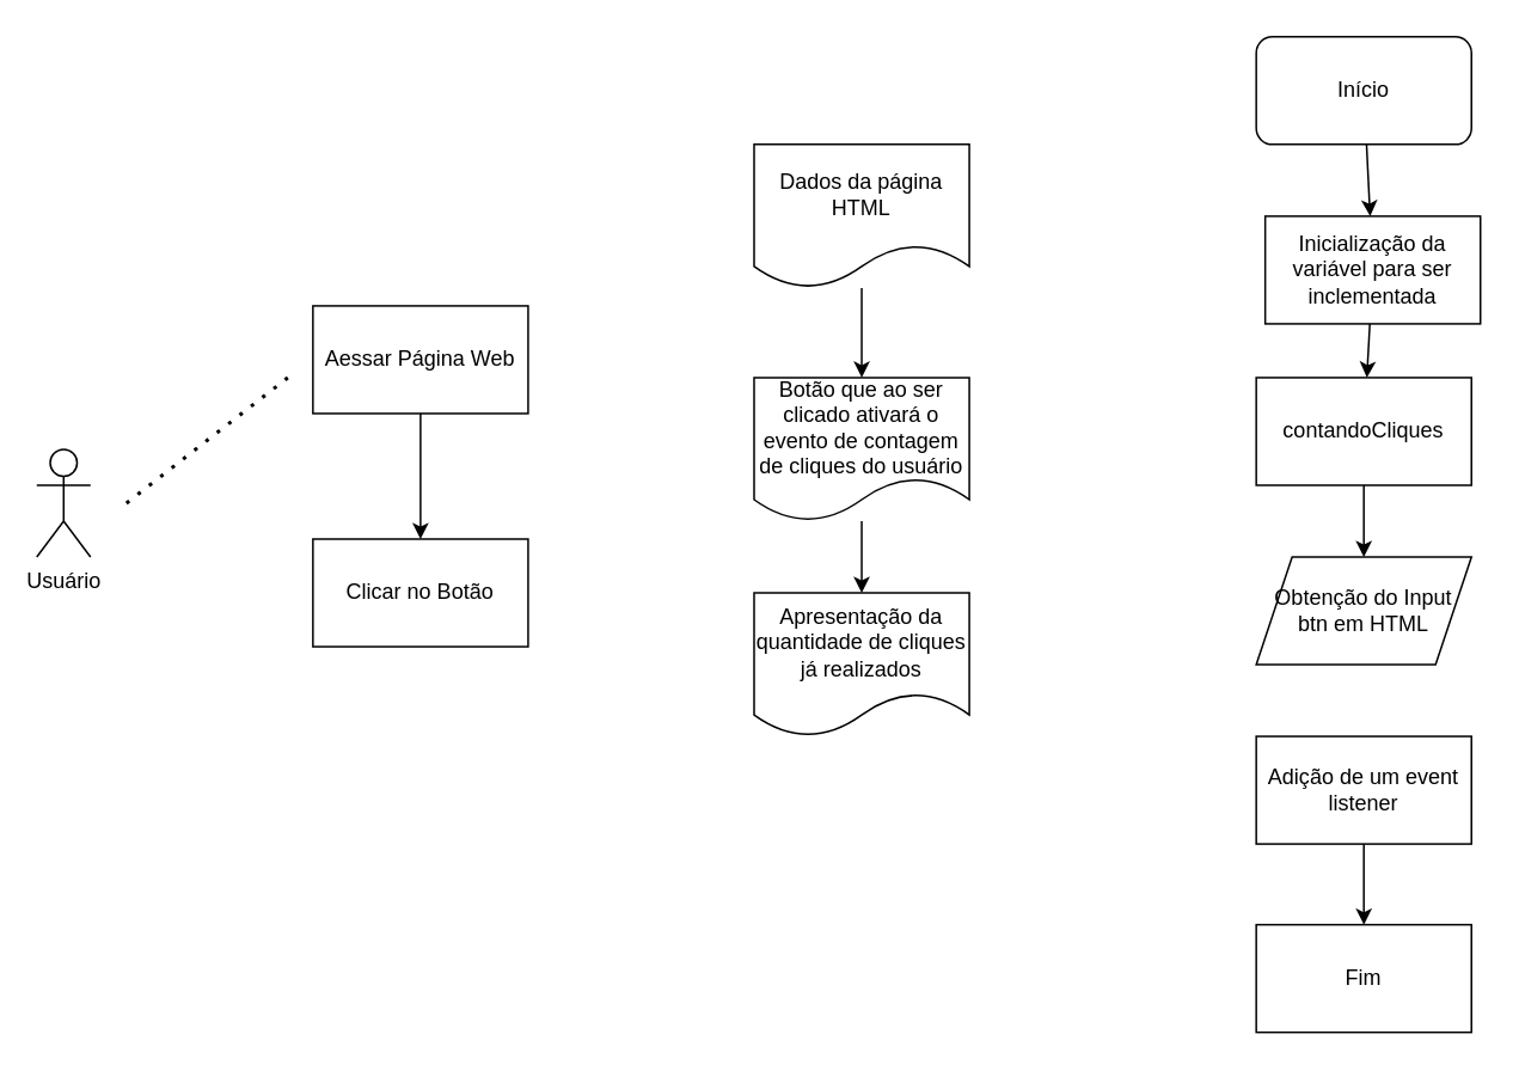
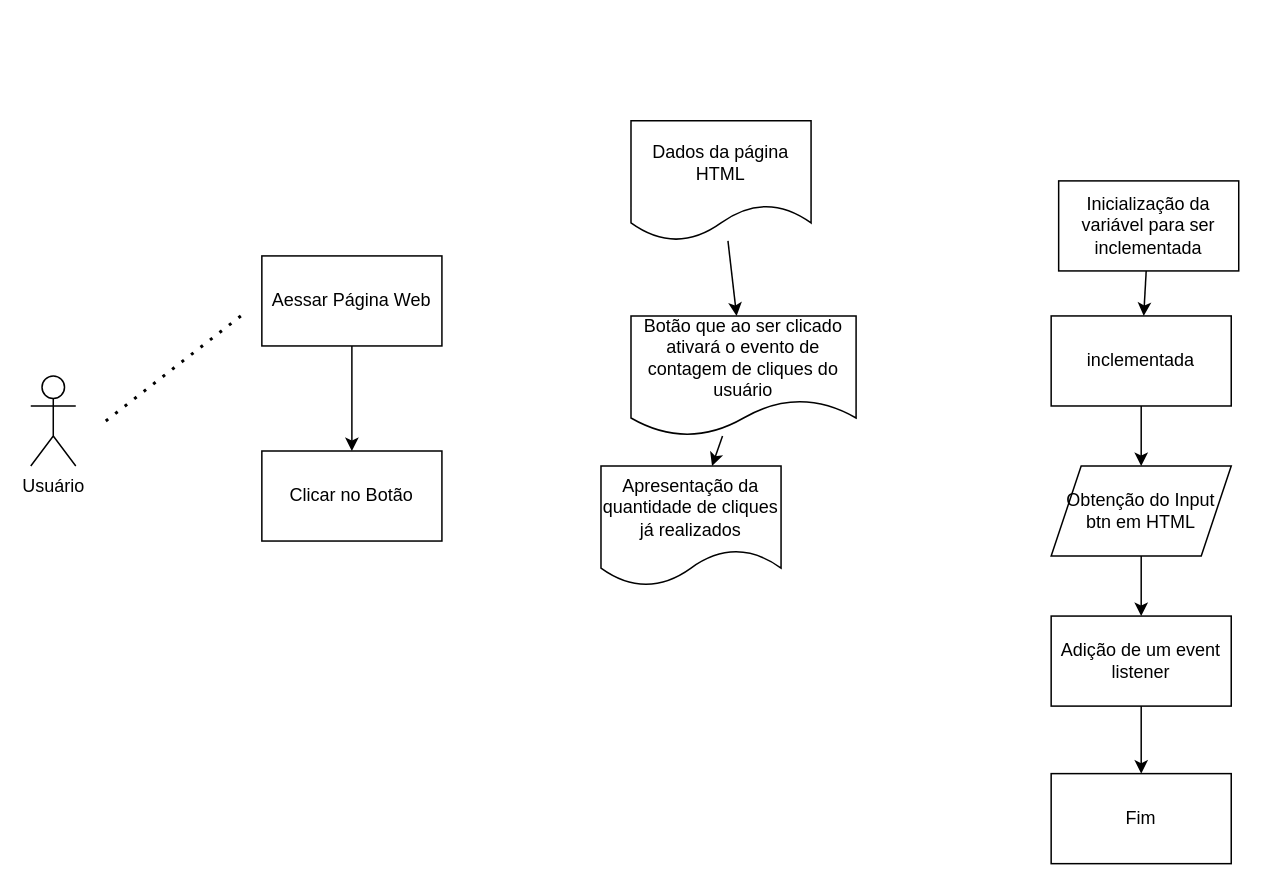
  <mxCell id="0" />
  <mxCell id="1" parent="0" />
  <mxCell id="2" value="Usuário&lt;br&gt;&lt;br&gt;" style="shape=umlActor;verticalLabelPosition=bottom;verticalAlign=top;html=1;outlineConnect=0;" vertex="1" parent="1"><mxGeometry x="20" y="250" width="30" height="60" as="geometry" /></mxCell>
  <mxCell id="3" value="" style="edgeStyle=none;html=1;" edge="1" parent="1" source="4" target="5"><mxGeometry relative="1" as="geometry" /></mxCell>
  <mxCell id="4" value="Aessar Página Web" style="rounded=0;whiteSpace=wrap;html=1;" vertex="1" parent="1"><mxGeometry x="174" y="170" width="120" height="60" as="geometry" /></mxCell>
  <mxCell id="5" value="Clicar no Botão" style="rounded=0;whiteSpace=wrap;html=1;" vertex="1" parent="1"><mxGeometry x="174" y="300" width="120" height="60" as="geometry" /></mxCell>
- <mxCell id="6" value="Apresentação da quantidade de cliques já realizados" style="shape=document;whiteSpace=wrap;html=1;boundedLbl=1;" vertex="1" parent="1"><mxGeometry x="420" y="330" width="120" height="80" as="geometry" /></mxCell>
+ <mxCell id="6" value="Apresentação da quantidade de cliques já realizados" style="shape=document;whiteSpace=wrap;html=1;boundedLbl=1;" vertex="1" parent="1"><mxGeometry x="400" y="310" width="120" height="80" as="geometry" /></mxCell>
  <mxCell id="7" value="" style="edgeStyle=none;html=1;" edge="1" parent="1" source="8" target="6"><mxGeometry relative="1" as="geometry" /></mxCell>
- <mxCell id="8" value="Botão que ao ser clicado ativará o evento de contagem de cliques do usuário" style="shape=document;whiteSpace=wrap;html=1;boundedLbl=1;" vertex="1" parent="1"><mxGeometry x="420" y="210" width="120" height="80" as="geometry" /></mxCell>
+ <mxCell id="8" value="Botão que ao ser clicado ativará o evento de contagem de cliques do usuário" style="shape=document;whiteSpace=wrap;html=1;boundedLbl=1;" vertex="1" parent="1"><mxGeometry x="420" y="210" width="150" height="80" as="geometry" /></mxCell>
  <mxCell id="9" value="" style="edgeStyle=none;html=1;" edge="1" parent="1" source="10" target="8"><mxGeometry relative="1" as="geometry" /></mxCell>
  <mxCell id="10" value="Dados da página HTML" style="shape=document;whiteSpace=wrap;html=1;boundedLbl=1;" vertex="1" parent="1"><mxGeometry x="420" y="80" width="120" height="80" as="geometry" /></mxCell>
- <mxCell id="11" value="" style="edgeStyle=none;html=1;" edge="1" parent="1" source="12" target="14"><mxGeometry relative="1" as="geometry" /></mxCell>
- <mxCell id="12" value="Início" style="rounded=1;whiteSpace=wrap;html=1;" vertex="1" parent="1"><mxGeometry x="700" y="20" width="120" height="60" as="geometry" /></mxCell>
  <mxCell id="13" value="" style="edgeStyle=none;html=1;" edge="1" parent="1" source="14" target="16"><mxGeometry relative="1" as="geometry" /></mxCell>
  <mxCell id="14" value="Inicialização da variável para ser inclementada" style="rounded=0;whiteSpace=wrap;html=1;" vertex="1" parent="1"><mxGeometry x="705" y="120" width="120" height="60" as="geometry" /></mxCell>
  <mxCell id="15" value="" style="edgeStyle=none;html=1;" edge="1" parent="1" source="16" target="18"><mxGeometry relative="1" as="geometry" /></mxCell>
- <mxCell id="16" value="contandoCliques" style="whiteSpace=wrap;html=1;rounded=0;" vertex="1" parent="1"><mxGeometry x="700" y="210" width="120" height="60" as="geometry" /></mxCell>
+ <mxCell id="16" value="inclementada" style="whiteSpace=wrap;html=1;rounded=0;" vertex="1" parent="1"><mxGeometry x="700" y="210" width="120" height="60" as="geometry" /></mxCell>
+ <mxCell id="17" value="" style="edgeStyle=none;html=1;" edge="1" parent="1" source="18" target="20"><mxGeometry relative="1" as="geometry" /></mxCell>
  <mxCell id="18" value="Obtenção do Input btn em HTML" style="shape=parallelogram;perimeter=parallelogramPerimeter;whiteSpace=wrap;html=1;fixedSize=1;rounded=0;" vertex="1" parent="1"><mxGeometry x="700" y="310" width="120" height="60" as="geometry" /></mxCell>
  <mxCell id="19" value="" style="edgeStyle=none;html=1;" edge="1" parent="1" source="20" target="21"><mxGeometry relative="1" as="geometry" /></mxCell>
  <mxCell id="20" value="Adição de um event listener" style="whiteSpace=wrap;html=1;rounded=0;" vertex="1" parent="1"><mxGeometry x="700" y="410" width="120" height="60" as="geometry" /></mxCell>
  <mxCell id="21" value="Fim" style="whiteSpace=wrap;html=1;rounded=0;" vertex="1" parent="1"><mxGeometry x="700" y="515" width="120" height="60" as="geometry" /></mxCell>
  <mxCell id="22" value="" style="endArrow=none;dashed=1;html=1;dashPattern=1 3;strokeWidth=2;" edge="1" parent="1"><mxGeometry width="50" height="50" relative="1" as="geometry"><mxPoint x="70" y="280" as="sourcePoint" /><mxPoint x="160" y="210" as="targetPoint" /></mxGeometry></mxCell>
